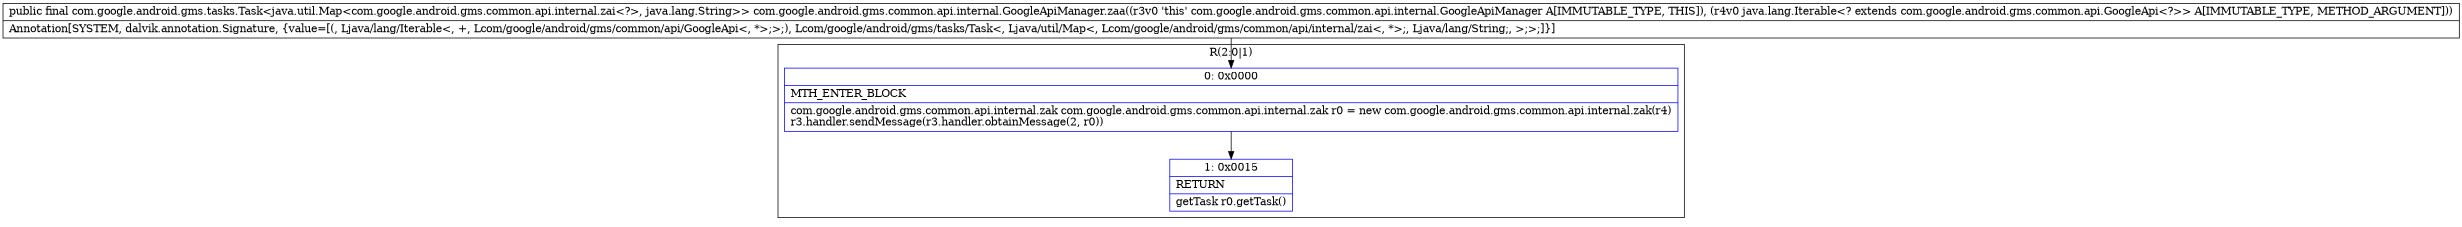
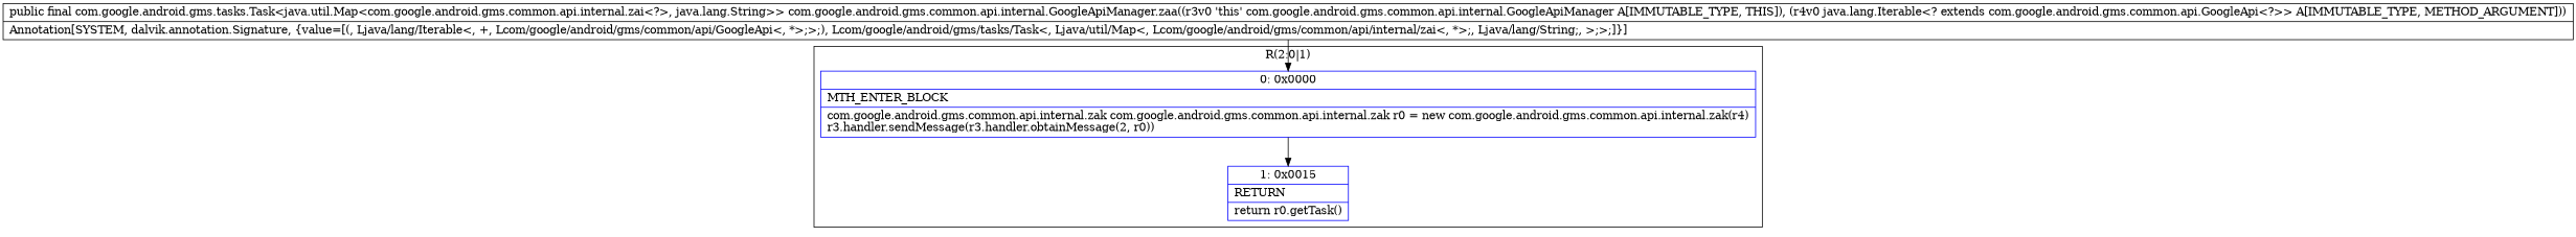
  digraph {
    node [color=blue shape=record]
    n1 [label="{0\:\ 0x0000|MTH_ENTER_BLOCK\l|com.google.android.gms.common.api.internal.zak com.google.android.gms.common.api.internal.zak r0 = new com.google.android.gms.common.api.internal.zak(r4)\lr3.handler.sendMessage(r3.handler.obtainMessage(2, r0))\l}"]
-   n2 [label="{1\:\ 0x0015|RETURN\l|getTask r0.getTask()\l}"]
+   n2 [label="{1\:\ 0x0015|RETURN\l|return r0.getTask()\l}"]
    n3 [label="{public final com.google.android.gms.tasks.Task\<java.util.Map\<com.google.android.gms.common.api.internal.zai\<?\>, java.lang.String\>\> com.google.android.gms.common.api.internal.GoogleApiManager.zaa((r3v0 'this' com.google.android.gms.common.api.internal.GoogleApiManager A[IMMUTABLE_TYPE, THIS]), (r4v0 java.lang.Iterable\<? extends com.google.android.gms.common.api.GoogleApi\<?\>\> A[IMMUTABLE_TYPE, METHOD_ARGUMENT]))  | Annotation[SYSTEM, dalvik.annotation.Signature, \{value=[(, Ljava\/lang\/Iterable\<, +, Lcom\/google\/android\/gms\/common\/api\/GoogleApi\<, *\>;\>;), Lcom\/google\/android\/gms\/tasks\/Task\<, Ljava\/util\/Map\<, Lcom\/google\/android\/gms\/common\/api\/internal\/zai\<, *\>;, Ljava\/lang\/String;, \>;\>;]\}]\l}" color=""]
    subgraph cluster_1 {
      label="R(2:0|1)"
      n1
      n2
    }
    n1 -> n2
    n3 -> n1
  }
